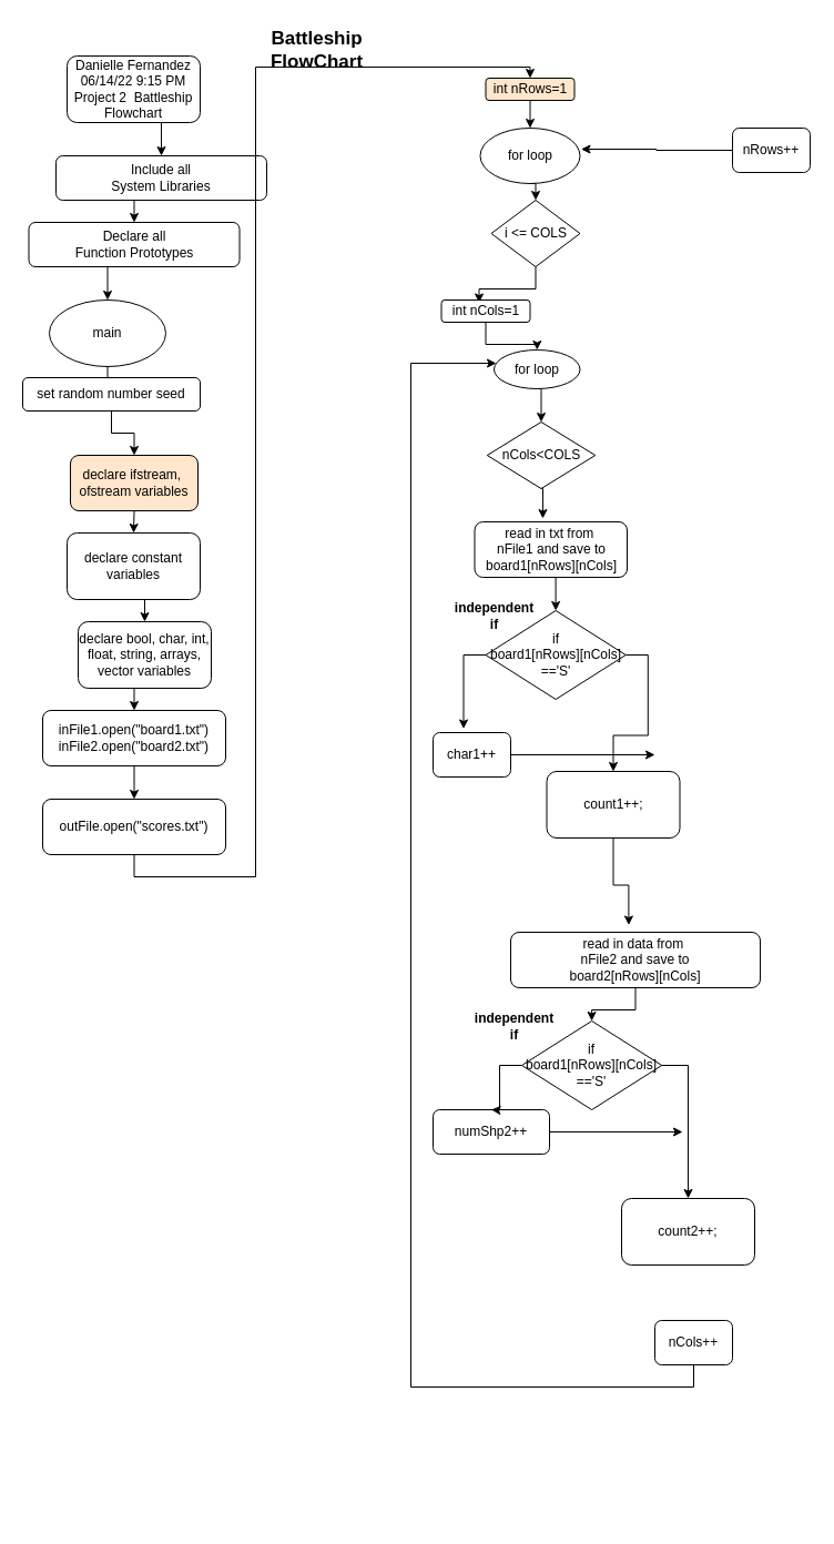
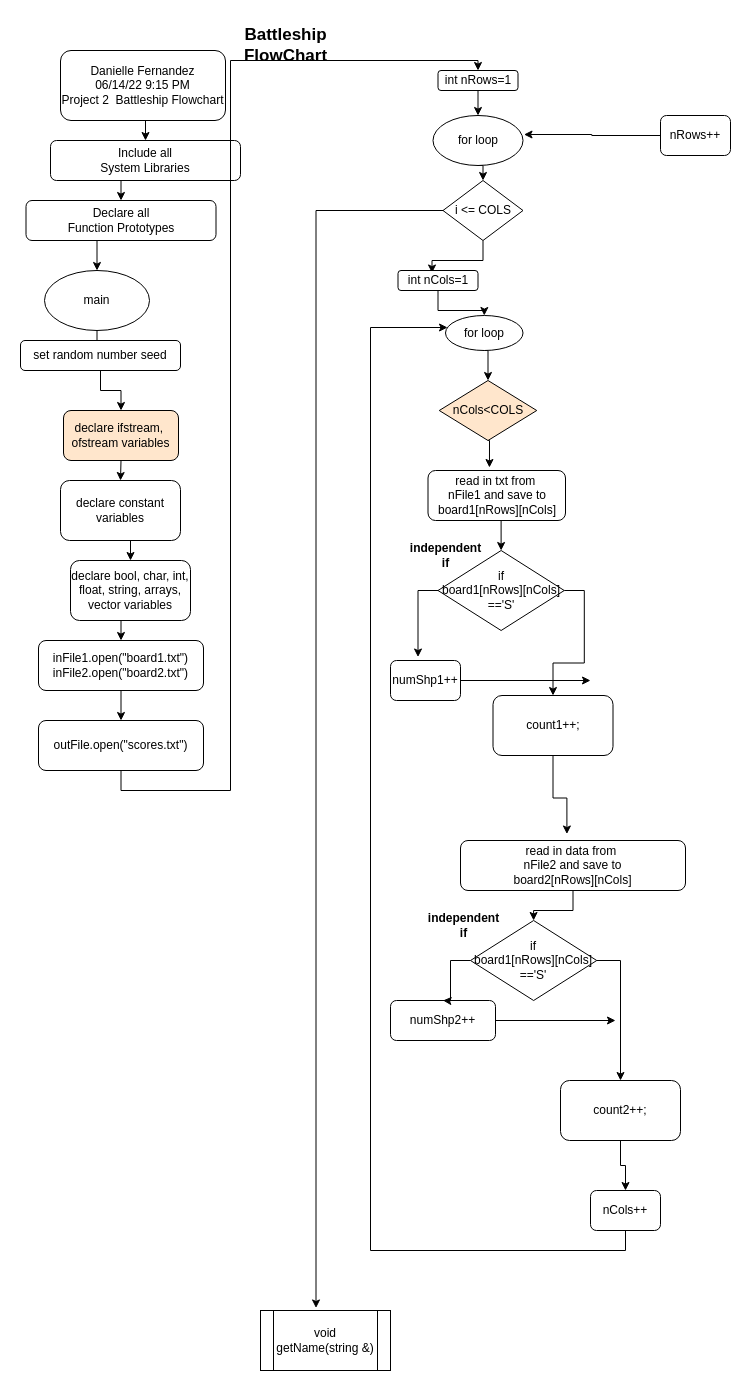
  <mxCell id="0" />
  <mxCell id="1" parent="0" />
  <mxCell id="2" style="edgeStyle=orthogonalEdgeStyle;rounded=0;orthogonalLoop=1;jettySize=auto;html=1;exitX=0.5;exitY=1;exitDx=0;exitDy=0;entryX=0.5;entryY=0;entryDx=0;entryDy=0;" edge="1" parent="1" source="3" target="5"><mxGeometry relative="1" as="geometry" /></mxCell>
- <mxCell id="3" value="Danielle Fernandez&lt;br&gt;06/14/22 9:15 PM&lt;br&gt;Project 2&amp;nbsp; Battleship Flowchart" style="rounded=1;whiteSpace=wrap;html=1;" vertex="1" parent="1"><mxGeometry x="60" y="50" width="120" height="60" as="geometry" /></mxCell>
+ <mxCell id="3" value="Danielle Fernandez&lt;br&gt;06/14/22 9:15 PM&lt;br&gt;Project 2&amp;nbsp; Battleship Flowchart" style="rounded=1;whiteSpace=wrap;html=1;" vertex="1" parent="1"><mxGeometry x="60" y="50" width="165" height="70" as="geometry" /></mxCell>
  <mxCell id="4" style="edgeStyle=orthogonalEdgeStyle;rounded=0;orthogonalLoop=1;jettySize=auto;html=1;exitX=0.5;exitY=1;exitDx=0;exitDy=0;entryX=0.5;entryY=0;entryDx=0;entryDy=0;" edge="1" parent="1" source="5" target="22"><mxGeometry relative="1" as="geometry" /></mxCell>
  <mxCell id="5" value="&lt;br&gt;Include all &lt;br&gt;System Libraries&lt;br&gt;&lt;div&gt;&lt;br&gt;&lt;/div&gt;" style="rounded=1;whiteSpace=wrap;html=1;align=center;" vertex="1" parent="1"><mxGeometry x="50" y="140" width="190" height="40" as="geometry" /></mxCell>
  <mxCell id="6" style="edgeStyle=orthogonalEdgeStyle;rounded=0;orthogonalLoop=1;jettySize=auto;html=1;fontSize=17;" edge="1" parent="1" source="7" target="15"><mxGeometry relative="1" as="geometry" /></mxCell>
  <mxCell id="7" value="main" style="ellipse;whiteSpace=wrap;html=1;" vertex="1" parent="1"><mxGeometry x="44" y="270" width="105" height="60" as="geometry" /></mxCell>
  <mxCell id="8" style="edgeStyle=orthogonalEdgeStyle;rounded=0;orthogonalLoop=1;jettySize=auto;html=1;exitX=0.5;exitY=1;exitDx=0;exitDy=0;entryX=0.5;entryY=0;entryDx=0;entryDy=0;fontSize=17;" edge="1" parent="1" source="9" target="11"><mxGeometry relative="1" as="geometry" /></mxCell>
  <mxCell id="9" value="declare&amp;nbsp;ifstream,&amp;nbsp;&lt;br&gt;ofstream variables" style="rounded=1;whiteSpace=wrap;html=1;fillColor=#ffe6cc;" vertex="1" parent="1"><mxGeometry x="63" y="410" width="115" height="50" as="geometry" /></mxCell>
  <mxCell id="10" style="edgeStyle=orthogonalEdgeStyle;rounded=0;orthogonalLoop=1;jettySize=auto;html=1;exitX=0.5;exitY=1;exitDx=0;exitDy=0;entryX=0.5;entryY=0;entryDx=0;entryDy=0;fontSize=17;" edge="1" parent="1" source="11" target="13"><mxGeometry relative="1" as="geometry" /></mxCell>
  <mxCell id="11" value="declare constant variables" style="rounded=1;whiteSpace=wrap;html=1;" vertex="1" parent="1"><mxGeometry x="60" y="480" width="120" height="60" as="geometry" /></mxCell>
  <mxCell id="12" style="edgeStyle=orthogonalEdgeStyle;rounded=0;orthogonalLoop=1;jettySize=auto;html=1;exitX=0.5;exitY=1;exitDx=0;exitDy=0;entryX=0.5;entryY=0;entryDx=0;entryDy=0;fontSize=17;" edge="1" parent="1" source="13" target="17"><mxGeometry relative="1" as="geometry" /></mxCell>
  <mxCell id="13" value="declare bool, char, int, float,&amp;nbsp;string, arrays,&lt;br&gt;vector variables" style="rounded=1;whiteSpace=wrap;html=1;" vertex="1" parent="1"><mxGeometry x="70" y="560" width="120" height="60" as="geometry" /></mxCell>
  <mxCell id="14" style="edgeStyle=orthogonalEdgeStyle;rounded=0;orthogonalLoop=1;jettySize=auto;html=1;exitX=0.5;exitY=1;exitDx=0;exitDy=0;entryX=0.5;entryY=0;entryDx=0;entryDy=0;fontSize=17;" edge="1" parent="1" source="15" target="9"><mxGeometry relative="1" as="geometry" /></mxCell>
  <mxCell id="15" value="set random number seed" style="rounded=1;whiteSpace=wrap;html=1;" vertex="1" parent="1"><mxGeometry x="20" y="340" width="160" height="30" as="geometry" /></mxCell>
  <mxCell id="16" style="edgeStyle=orthogonalEdgeStyle;rounded=0;orthogonalLoop=1;jettySize=auto;html=1;exitX=0.5;exitY=1;exitDx=0;exitDy=0;entryX=0.5;entryY=0;entryDx=0;entryDy=0;fontSize=17;" edge="1" parent="1" source="17" target="19"><mxGeometry relative="1" as="geometry" /></mxCell>
  <mxCell id="17" value="inFile1.open(&quot;board1.txt&quot;)&lt;br&gt;inFile2.open(&quot;board2.txt&quot;)" style="rounded=1;whiteSpace=wrap;html=1;" vertex="1" parent="1"><mxGeometry x="38" y="640" width="165" height="50" as="geometry" /></mxCell>
  <mxCell id="18" style="edgeStyle=orthogonalEdgeStyle;rounded=0;orthogonalLoop=1;jettySize=auto;html=1;exitX=0.5;exitY=1;exitDx=0;exitDy=0;fontSize=17;entryX=0.5;entryY=0;entryDx=0;entryDy=0;" edge="1" parent="1" source="19" target="28"><mxGeometry relative="1" as="geometry"><mxPoint x="327.5" y="60" as="targetPoint" /><Array as="points"><mxPoint x="121" y="790" /><mxPoint x="230" y="790" /><mxPoint x="230" y="60" /><mxPoint x="478" y="60" /></Array></mxGeometry></mxCell>
  <mxCell id="19" value="outFile.open(&quot;scores.txt&quot;)" style="rounded=1;whiteSpace=wrap;html=1;" vertex="1" parent="1"><mxGeometry x="38" y="720" width="165" height="50" as="geometry" /></mxCell>
  <mxCell id="20" value="&lt;b&gt;Battleship&lt;br&gt;FlowChart&lt;br&gt;&lt;/b&gt;" style="text;html=1;resizable=0;autosize=1;align=center;verticalAlign=middle;points=[];fillColor=none;strokeColor=none;rounded=0;fontSize=17;" vertex="1" parent="1"><mxGeometry x="235" y="20" width="100" height="50" as="geometry" /></mxCell>
  <mxCell id="21" style="edgeStyle=orthogonalEdgeStyle;rounded=0;orthogonalLoop=1;jettySize=auto;html=1;exitX=0.5;exitY=1;exitDx=0;exitDy=0;entryX=0.5;entryY=0;entryDx=0;entryDy=0;" edge="1" parent="1" source="22" target="7"><mxGeometry relative="1" as="geometry" /></mxCell>
  <mxCell id="22" value="Declare all&lt;br&gt;Function Prototypes" style="rounded=1;whiteSpace=wrap;html=1;align=center;" vertex="1" parent="1"><mxGeometry x="25.5" y="200" width="190" height="40" as="geometry" /></mxCell>
- <mxCell id="23" value="char1++" style="rounded=1;whiteSpace=wrap;html=1;" vertex="1" parent="1"><mxGeometry x="390" y="660" width="70" height="40" as="geometry" /></mxCell>
+ <mxCell id="23" value="numShp1++" style="rounded=1;whiteSpace=wrap;html=1;" vertex="1" parent="1"><mxGeometry x="390" y="660" width="70" height="40" as="geometry" /></mxCell>
  <mxCell id="24" value="numShp2++" style="rounded=1;whiteSpace=wrap;html=1;" vertex="1" parent="1"><mxGeometry x="390" y="1000" width="105" height="40" as="geometry" /></mxCell>
+ <mxCell id="25" value="void getName(string &amp;amp;)" style="shape=process;whiteSpace=wrap;html=1;backgroundOutline=1;" vertex="1" parent="1"><mxGeometry x="260" y="1310" width="130" height="60" as="geometry" /></mxCell>
  <mxCell id="26" style="edgeStyle=orthogonalEdgeStyle;rounded=0;orthogonalLoop=1;jettySize=auto;html=1;exitX=1;exitY=0.5;exitDx=0;exitDy=0;" edge="1" parent="1"><mxGeometry relative="1" as="geometry"><mxPoint x="590" y="680" as="targetPoint" /><mxPoint x="460" y="680" as="sourcePoint" /></mxGeometry></mxCell>
  <mxCell id="27" style="edgeStyle=orthogonalEdgeStyle;rounded=0;orthogonalLoop=1;jettySize=auto;html=1;exitX=0.5;exitY=1;exitDx=0;exitDy=0;entryX=0.5;entryY=0;entryDx=0;entryDy=0;" edge="1" parent="1" source="28" target="30"><mxGeometry relative="1" as="geometry" /></mxCell>
- <mxCell id="28" value="int nRows=1" style="rounded=1;whiteSpace=wrap;html=1;fillColor=#ffe6cc;" vertex="1" parent="1"><mxGeometry x="437.5" y="70" width="80" height="20" as="geometry" /></mxCell>
+ <mxCell id="28" value="int nRows=1" style="rounded=1;whiteSpace=wrap;html=1;" vertex="1" parent="1"><mxGeometry x="437.5" y="70" width="80" height="20" as="geometry" /></mxCell>
  <mxCell id="29" style="edgeStyle=orthogonalEdgeStyle;rounded=0;orthogonalLoop=1;jettySize=auto;html=1;exitX=0.5;exitY=1;exitDx=0;exitDy=0;entryX=0.5;entryY=0;entryDx=0;entryDy=0;" edge="1" parent="1" source="30" target="33"><mxGeometry relative="1" as="geometry" /></mxCell>
  <mxCell id="30" value="for loop" style="ellipse;whiteSpace=wrap;html=1;" vertex="1" parent="1"><mxGeometry x="432.5" y="115" width="90" height="50" as="geometry" /></mxCell>
  <mxCell id="31" style="edgeStyle=orthogonalEdgeStyle;rounded=0;orthogonalLoop=1;jettySize=auto;html=1;exitX=0.5;exitY=1;exitDx=0;exitDy=0;entryX=0.425;entryY=0.125;entryDx=0;entryDy=0;entryPerimeter=0;" edge="1" parent="1" source="33" target="35"><mxGeometry relative="1" as="geometry" /></mxCell>
+ <mxCell id="32" style="edgeStyle=orthogonalEdgeStyle;rounded=0;orthogonalLoop=1;jettySize=auto;html=1;exitX=0;exitY=0.5;exitDx=0;exitDy=0;entryX=0.427;entryY=-0.042;entryDx=0;entryDy=0;entryPerimeter=0;" edge="1" parent="1" source="33" target="25"><mxGeometry relative="1" as="geometry" /></mxCell>
  <mxCell id="33" value="i &amp;lt;= COLS" style="rhombus;whiteSpace=wrap;html=1;" vertex="1" parent="1"><mxGeometry x="442.5" y="180" width="80" height="60" as="geometry" /></mxCell>
  <mxCell id="34" style="edgeStyle=orthogonalEdgeStyle;rounded=0;orthogonalLoop=1;jettySize=auto;html=1;exitX=0.5;exitY=1;exitDx=0;exitDy=0;entryX=0.5;entryY=0;entryDx=0;entryDy=0;" edge="1" parent="1" source="35" target="37"><mxGeometry relative="1" as="geometry" /></mxCell>
  <mxCell id="35" value="int nCols=1" style="rounded=1;whiteSpace=wrap;html=1;" vertex="1" parent="1"><mxGeometry x="397.5" y="270" width="80" height="20" as="geometry" /></mxCell>
  <mxCell id="36" style="edgeStyle=orthogonalEdgeStyle;rounded=0;orthogonalLoop=1;jettySize=auto;html=1;exitX=0.5;exitY=1;exitDx=0;exitDy=0;entryX=0.5;entryY=0;entryDx=0;entryDy=0;" edge="1" parent="1" source="37" target="39"><mxGeometry relative="1" as="geometry" /></mxCell>
  <mxCell id="37" value="for loop" style="ellipse;whiteSpace=wrap;html=1;" vertex="1" parent="1"><mxGeometry x="445" y="315" width="77.5" height="35" as="geometry" /></mxCell>
  <mxCell id="38" style="edgeStyle=orthogonalEdgeStyle;rounded=0;orthogonalLoop=1;jettySize=auto;html=1;exitX=0.5;exitY=1;exitDx=0;exitDy=0;entryX=0.447;entryY=-0.06;entryDx=0;entryDy=0;entryPerimeter=0;" edge="1" parent="1" source="39" target="41"><mxGeometry relative="1" as="geometry" /></mxCell>
- <mxCell id="39" value="nCols&amp;lt;COLS" style="rhombus;whiteSpace=wrap;html=1;" vertex="1" parent="1"><mxGeometry x="438.75" y="380" width="97.5" height="60" as="geometry" /></mxCell>
+ <mxCell id="39" value="nCols&amp;lt;COLS" style="rhombus;whiteSpace=wrap;html=1;fillColor=#ffe6cc;" vertex="1" parent="1"><mxGeometry x="438.75" y="380" width="97.5" height="60" as="geometry" /></mxCell>
  <mxCell id="40" style="edgeStyle=orthogonalEdgeStyle;rounded=0;orthogonalLoop=1;jettySize=auto;html=1;exitX=0.5;exitY=1;exitDx=0;exitDy=0;entryX=0.5;entryY=0;entryDx=0;entryDy=0;" edge="1" parent="1" source="41" target="44"><mxGeometry relative="1" as="geometry" /></mxCell>
  <mxCell id="41" value="read in txt from&amp;nbsp;&lt;br&gt;nFile1 and save to&lt;br&gt;board1[nRows][nCols]" style="rounded=1;whiteSpace=wrap;html=1;" vertex="1" parent="1"><mxGeometry x="427.5" y="470" width="137.5" height="50" as="geometry" /></mxCell>
  <mxCell id="42" style="edgeStyle=orthogonalEdgeStyle;rounded=0;orthogonalLoop=1;jettySize=auto;html=1;exitX=1;exitY=0.5;exitDx=0;exitDy=0;" edge="1" parent="1" source="44" target="46"><mxGeometry relative="1" as="geometry" /></mxCell>
  <mxCell id="43" style="edgeStyle=orthogonalEdgeStyle;rounded=0;orthogonalLoop=1;jettySize=auto;html=1;exitX=0;exitY=0.5;exitDx=0;exitDy=0;entryX=0.393;entryY=-0.087;entryDx=0;entryDy=0;entryPerimeter=0;" edge="1" parent="1" source="44" target="23"><mxGeometry relative="1" as="geometry" /></mxCell>
  <mxCell id="44" value="if&lt;br&gt;board1[nRows][nCols]&lt;br&gt;=='S'" style="rhombus;whiteSpace=wrap;html=1;" vertex="1" parent="1"><mxGeometry x="437.5" y="550" width="126.25" height="80" as="geometry" /></mxCell>
  <mxCell id="45" style="edgeStyle=orthogonalEdgeStyle;rounded=0;orthogonalLoop=1;jettySize=auto;html=1;exitX=0.5;exitY=1;exitDx=0;exitDy=0;entryX=0.473;entryY=-0.13;entryDx=0;entryDy=0;entryPerimeter=0;" edge="1" parent="1" source="46" target="49"><mxGeometry relative="1" as="geometry" /></mxCell>
  <mxCell id="46" value="count1++;" style="rounded=1;whiteSpace=wrap;html=1;" vertex="1" parent="1"><mxGeometry x="492.5" y="695" width="120" height="60" as="geometry" /></mxCell>
  <mxCell id="47" value="&lt;b&gt;independent&lt;br&gt;if&lt;/b&gt;" style="text;html=1;resizable=0;autosize=1;align=center;verticalAlign=middle;points=[];fillColor=none;strokeColor=none;rounded=0;" vertex="1" parent="1"><mxGeometry x="400" y="540" width="90" height="30" as="geometry" /></mxCell>
  <mxCell id="48" style="edgeStyle=orthogonalEdgeStyle;rounded=0;orthogonalLoop=1;jettySize=auto;html=1;exitX=0.5;exitY=1;exitDx=0;exitDy=0;entryX=0.5;entryY=0;entryDx=0;entryDy=0;" edge="1" parent="1" source="49" target="52"><mxGeometry relative="1" as="geometry" /></mxCell>
  <mxCell id="49" value="read in data from&amp;nbsp;&lt;br&gt;nFile2 and save to&lt;br&gt;board2[nRows][nCols]" style="rounded=1;whiteSpace=wrap;html=1;" vertex="1" parent="1"><mxGeometry x="460" y="840" width="225" height="50" as="geometry" /></mxCell>
  <mxCell id="50" style="edgeStyle=orthogonalEdgeStyle;rounded=0;orthogonalLoop=1;jettySize=auto;html=1;exitX=0;exitY=0.5;exitDx=0;exitDy=0;entryX=0.5;entryY=0;entryDx=0;entryDy=0;" edge="1" parent="1" source="52"><mxGeometry relative="1" as="geometry"><mxPoint x="442.5" y="1000" as="targetPoint" /></mxGeometry></mxCell>
  <mxCell id="51" style="edgeStyle=orthogonalEdgeStyle;rounded=0;orthogonalLoop=1;jettySize=auto;html=1;exitX=1;exitY=0.5;exitDx=0;exitDy=0;" edge="1" parent="1" source="52" target="55"><mxGeometry relative="1" as="geometry" /></mxCell>
  <mxCell id="52" value="if&lt;br&gt;board1[nRows][nCols]&lt;br&gt;=='S'" style="rhombus;whiteSpace=wrap;html=1;" vertex="1" parent="1"><mxGeometry x="470" y="920" width="126.25" height="80" as="geometry" /></mxCell>
  <mxCell id="53" style="edgeStyle=orthogonalEdgeStyle;rounded=0;orthogonalLoop=1;jettySize=auto;html=1;exitX=1;exitY=0.5;exitDx=0;exitDy=0;" edge="1" parent="1"><mxGeometry relative="1" as="geometry"><mxPoint x="615" y="1020" as="targetPoint" /><mxPoint x="495" y="1020" as="sourcePoint" /></mxGeometry></mxCell>
+ <mxCell id="54" style="edgeStyle=orthogonalEdgeStyle;rounded=0;orthogonalLoop=1;jettySize=auto;html=1;exitX=0.5;exitY=1;exitDx=0;exitDy=0;entryX=0.5;entryY=0;entryDx=0;entryDy=0;" edge="1" parent="1" source="55" target="60"><mxGeometry relative="1" as="geometry" /></mxCell>
  <mxCell id="55" value="count2++;" style="rounded=1;whiteSpace=wrap;html=1;" vertex="1" parent="1"><mxGeometry x="560" y="1080" width="120" height="60" as="geometry" /></mxCell>
  <mxCell id="56" value="&lt;b&gt;independent&lt;br&gt;if&lt;/b&gt;" style="text;html=1;resizable=0;autosize=1;align=center;verticalAlign=middle;points=[];fillColor=none;strokeColor=none;rounded=0;" vertex="1" parent="1"><mxGeometry x="417.5" y="910" width="90" height="30" as="geometry" /></mxCell>
  <mxCell id="57" style="edgeStyle=orthogonalEdgeStyle;rounded=0;orthogonalLoop=1;jettySize=auto;html=1;exitX=0;exitY=0.5;exitDx=0;exitDy=0;entryX=1.011;entryY=0.38;entryDx=0;entryDy=0;entryPerimeter=0;" edge="1" parent="1" source="58" target="30"><mxGeometry relative="1" as="geometry" /></mxCell>
  <mxCell id="58" value="nRows++" style="rounded=1;whiteSpace=wrap;html=1;" vertex="1" parent="1"><mxGeometry x="660" y="115" width="70" height="40" as="geometry" /></mxCell>
  <mxCell id="59" style="edgeStyle=orthogonalEdgeStyle;rounded=0;orthogonalLoop=1;jettySize=auto;html=1;exitX=0.5;exitY=1;exitDx=0;exitDy=0;entryX=0.026;entryY=0.343;entryDx=0;entryDy=0;entryPerimeter=0;" edge="1" parent="1" source="60" target="37"><mxGeometry relative="1" as="geometry"><Array as="points"><mxPoint x="625" y="1250" /><mxPoint x="370" y="1250" /><mxPoint x="370" y="327" /></Array></mxGeometry></mxCell>
  <mxCell id="60" value="nCols++" style="rounded=1;whiteSpace=wrap;html=1;" vertex="1" parent="1"><mxGeometry x="590" y="1190" width="70" height="40" as="geometry" /></mxCell>
